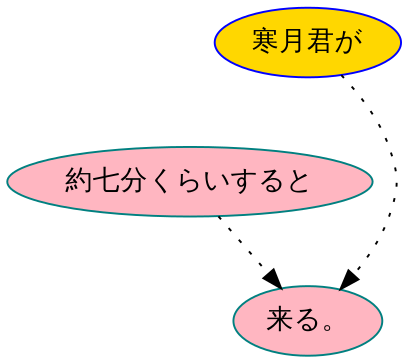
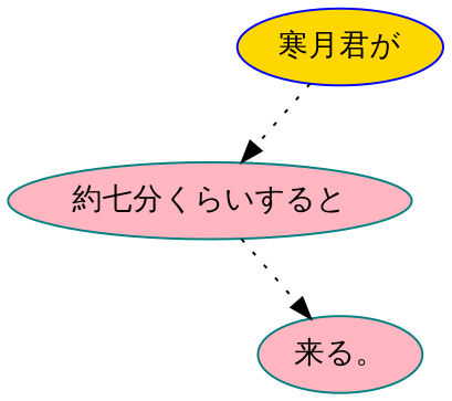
  digraph {
    fontname="Fira Sans"
    node [color=teal fillcolor=lightpink fontname="Fira Sans" style=filled]
    edge [fontname="Fira Sans" style=dotted]
    n1 [label="約七分くらいすると"]
    n2 [label="来る。"]
    n3 [color=blue fillcolor=gold label="寒月君が"]
    n1 -> n2
-   n3 -> n2
+   n3 -> n1
  }
